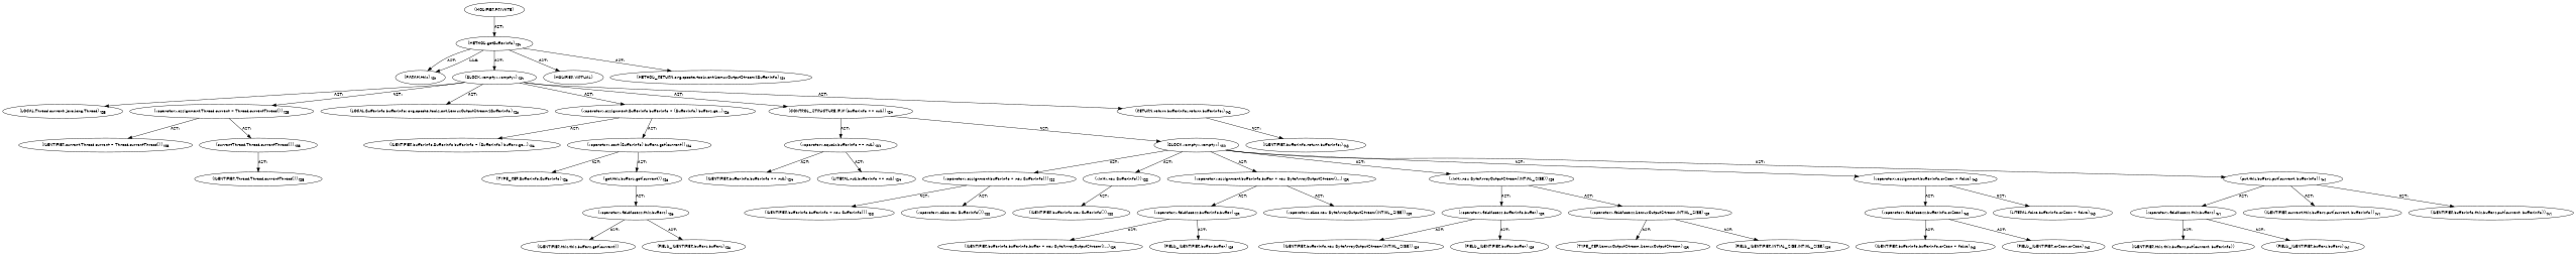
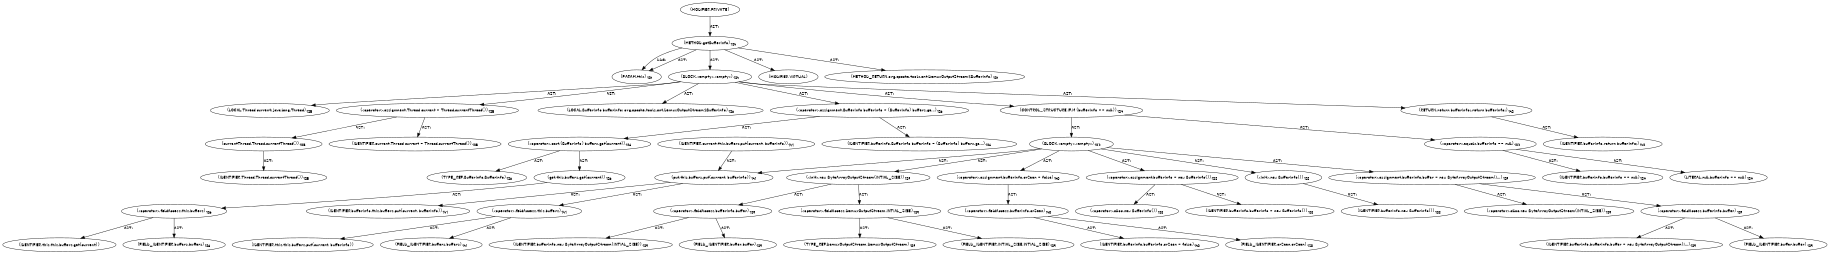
  digraph {
    fontname="Patrick Hand"
    node [fontname="Patrick Hand"]
    edge [fontname="Patrick Hand"]
    n1 [label=<(METHOD,getBufferInfo)<SUB>134</SUB>>]
    n2 [label=<(PARAM,this)<SUB>134</SUB>>]
    n3 [label=<(BLOCK,&lt;empty&gt;,&lt;empty&gt;)<SUB>134</SUB>>]
    n4 [label=<(MODIFIER,VIRTUAL)>]
    n5 [label=<(METHOD_RETURN,org.apache.tools.ant.DemuxOutputStream$BufferInfo)<SUB>134</SUB>>]
    n6 [label=<(LOCAL,Thread current: java.lang.Thread)<SUB>135</SUB>>]
    n7 [label=<(&lt;operator&gt;.assignment,Thread current = Thread.currentThread())<SUB>135</SUB>>]
    n8 [label=<(LOCAL,BufferInfo bufferInfo: org.apache.tools.ant.DemuxOutputStream$BufferInfo)<SUB>136</SUB>>]
    n9 [label=<(&lt;operator&gt;.assignment,BufferInfo bufferInfo = (BufferInfo) buffers.ge...)<SUB>136</SUB>>]
    n10 [label=<(CONTROL_STRUCTURE,IF,if (bufferInfo == null))<SUB>137</SUB>>]
    n11 [label=<(RETURN,return bufferInfo;,return bufferInfo;)<SUB>143</SUB>>]
    n12 [label=<(MODIFIER,PRIVATE)>]
    n13 [label=<(IDENTIFIER,current,Thread current = Thread.currentThread())<SUB>135</SUB>>]
    n14 [label=<(currentThread,Thread.currentThread())<SUB>135</SUB>>]
    n15 [label=<(IDENTIFIER,bufferInfo,BufferInfo bufferInfo = (BufferInfo) buffers.ge...)<SUB>136</SUB>>]
    n16 [label=<(&lt;operator&gt;.cast,(BufferInfo) buffers.get(current))<SUB>136</SUB>>]
    n17 [label=<(&lt;operator&gt;.equals,bufferInfo == null)<SUB>137</SUB>>]
    n18 [label=<(BLOCK,&lt;empty&gt;,&lt;empty&gt;)<SUB>137</SUB>>]
    n19 [label=<(IDENTIFIER,bufferInfo,return bufferInfo;)<SUB>143</SUB>>]
    n20 [label=<(IDENTIFIER,Thread,Thread.currentThread())<SUB>135</SUB>>]
    n21 [label=<(TYPE_REF,BufferInfo,BufferInfo)<SUB>136</SUB>>]
    n22 [label=<(get,this.buffers.get(current))<SUB>136</SUB>>]
    n23 [label=<(&lt;operator&gt;.fieldAccess,this.buffers)<SUB>136</SUB>>]
    n24 [label=<(IDENTIFIER,this,this.buffers.get(current))>]
    n25 [label=<(FIELD_IDENTIFIER,buffers,buffers)<SUB>136</SUB>>]
    n26 [label=<(IDENTIFIER,bufferInfo,bufferInfo == null)<SUB>137</SUB>>]
    n27 [label=<(LITERAL,null,bufferInfo == null)<SUB>137</SUB>>]
    n28 [label=<(&lt;operator&gt;.assignment,bufferInfo = new BufferInfo())<SUB>138</SUB>>]
    n29 [label=<(&lt;init&gt;,new BufferInfo())<SUB>138</SUB>>]
    n30 [label=<(&lt;operator&gt;.assignment,bufferInfo.buffer = new ByteArrayOutputStream(I...)<SUB>139</SUB>>]
    n31 [label=<(&lt;init&gt;,new ByteArrayOutputStream(INTIAL_SIZE))<SUB>139</SUB>>]
    n32 [label=<(&lt;operator&gt;.assignment,bufferInfo.crSeen = false)<SUB>140</SUB>>]
    n33 [label=<(put,this.buffers.put(current, bufferInfo))<SUB>141</SUB>>]
    n34 [label=<(IDENTIFIER,bufferInfo,bufferInfo = new BufferInfo())<SUB>138</SUB>>]
    n35 [label=<(&lt;operator&gt;.alloc,new BufferInfo())<SUB>138</SUB>>]
    n36 [label=<(IDENTIFIER,bufferInfo,new BufferInfo())<SUB>138</SUB>>]
    n37 [label=<(&lt;operator&gt;.fieldAccess,bufferInfo.buffer)<SUB>139</SUB>>]
    n38 [label=<(&lt;operator&gt;.alloc,new ByteArrayOutputStream(INTIAL_SIZE))<SUB>139</SUB>>]
    n39 [label=<(&lt;operator&gt;.fieldAccess,bufferInfo.buffer)<SUB>139</SUB>>]
    n40 [label=<(&lt;operator&gt;.fieldAccess,DemuxOutputStream.INTIAL_SIZE)<SUB>139</SUB>>]
    n41 [label=<(&lt;operator&gt;.fieldAccess,bufferInfo.crSeen)<SUB>140</SUB>>]
-   n42 [label=<(LITERAL,false,bufferInfo.crSeen = false)<SUB>140</SUB>>]
    n43 [label=<(&lt;operator&gt;.fieldAccess,this.buffers)<SUB>141</SUB>>]
    n44 [label=<(IDENTIFIER,current,this.buffers.put(current, bufferInfo))<SUB>141</SUB>>]
    n45 [label=<(IDENTIFIER,bufferInfo,this.buffers.put(current, bufferInfo))<SUB>141</SUB>>]
    n46 [label=<(IDENTIFIER,bufferInfo,bufferInfo.buffer = new ByteArrayOutputStream(I...)<SUB>139</SUB>>]
    n47 [label=<(FIELD_IDENTIFIER,buffer,buffer)<SUB>139</SUB>>]
    n48 [label=<(IDENTIFIER,bufferInfo,new ByteArrayOutputStream(INTIAL_SIZE))<SUB>139</SUB>>]
    n49 [label=<(FIELD_IDENTIFIER,buffer,buffer)<SUB>139</SUB>>]
    n50 [label=<(TYPE_REF,DemuxOutputStream,DemuxOutputStream)<SUB>139</SUB>>]
    n51 [label=<(FIELD_IDENTIFIER,INTIAL_SIZE,INTIAL_SIZE)<SUB>139</SUB>>]
    n52 [label=<(IDENTIFIER,bufferInfo,bufferInfo.crSeen = false)<SUB>140</SUB>>]
-   n53 [label=<(FIELD_IDENTIFIER,crSeen,crSeen)<SUB>140</SUB>>]
+   n53 [label=<(FIELD_IDENTIFIER,crSeen,crSeen)<SUB>120</SUB>>]
    n54 [label=<(IDENTIFIER,this,this.buffers.put(current, bufferInfo))>]
    n55 [label=<(FIELD_IDENTIFIER,buffers,buffers)<SUB>141</SUB>>]
    n1 -> n2 [label="AST: "]
    n1 -> n2 [label="DDG: "]
    n1 -> n3 [label="AST: "]
    n1 -> n4 [label="AST: "]
    n1 -> n5 [label="AST: "]
    n3 -> n6 [label="AST: "]
    n3 -> n7 [label="AST: "]
    n3 -> n8 [label="AST: "]
    n3 -> n9 [label="AST: "]
    n3 -> n10 [label="AST: "]
    n3 -> n11 [label="AST: "]
    n7 -> n13 [label="AST: "]
    n7 -> n14 [label="AST: "]
    n9 -> n15 [label="AST: "]
    n9 -> n16 [label="AST: "]
    n10 -> n17 [label="AST: "]
    n10 -> n18 [label="AST: "]
    n11 -> n19 [label="AST: "]
    n12 -> n1 [label="AST: "]
    n14 -> n20 [label="AST: "]
    n16 -> n21 [label="AST: "]
    n16 -> n22 [label="AST: "]
    n17 -> n26 [label="AST: "]
    n17 -> n27 [label="AST: "]
    n18 -> n28 [label="AST: "]
    n18 -> n29 [label="AST: "]
    n18 -> n30 [label="AST: "]
    n18 -> n31 [label="AST: "]
    n18 -> n32 [label="AST: "]
    n18 -> n33 [label="AST: "]
    n22 -> n23 [label="AST: "]
    n23 -> n24 [label="AST: "]
    n23 -> n25 [label="AST: "]
    n28 -> n34 [label="AST: "]
    n28 -> n35 [label="AST: "]
    n29 -> n36 [label="AST: "]
    n30 -> n37 [label="AST: "]
    n30 -> n38 [label="AST: "]
    n31 -> n39 [label="AST: "]
    n31 -> n40 [label="AST: "]
    n32 -> n41 [label="AST: "]
-   n32 -> n42 [label="AST: "]
    n33 -> n43 [label="AST: "]
-   n33 -> n44 [label="AST: "]
+   n44 -> n33 [label="AST: "]
    n33 -> n45 [label="AST: "]
    n37 -> n46 [label="AST: "]
    n37 -> n47 [label="AST: "]
    n39 -> n48 [label="AST: "]
    n39 -> n49 [label="AST: "]
    n40 -> n50 [label="AST: "]
    n40 -> n51 [label="AST: "]
    n41 -> n52 [label="AST: "]
    n41 -> n53 [label="AST: "]
    n43 -> n54 [label="AST: "]
    n43 -> n55 [label="AST: "]
  }
